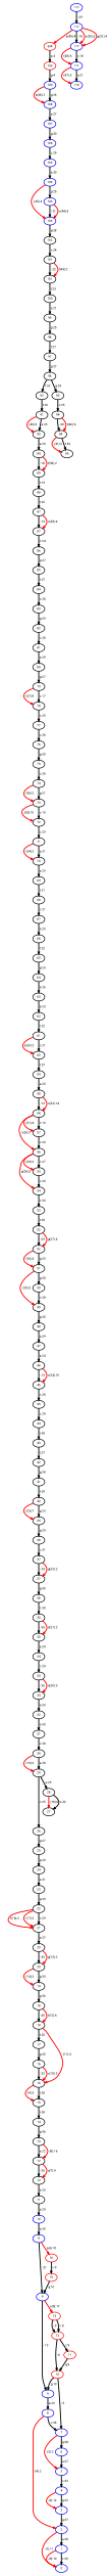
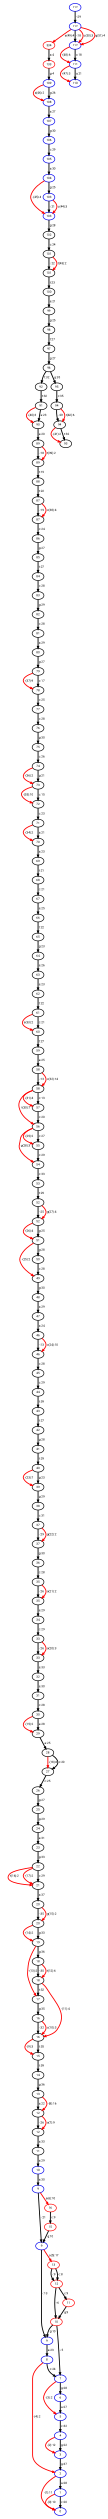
  digraph {
    fontname=Roboto
    node [color=black fontname=Roboto penwidth=3]
    edge [color=black fontname=Roboto penwidth=4 weight=10]
    n1 [color=blue2 label=0]
    n2 [color=blue2 label=1]
    n3 [color=blue2 label=2]
    n4 [color=blue2 label=3]
    n5 [color=blue2 label=4]
    n6 [color=blue2 label=5]
    n7 [color=blue2 label=6]
    n8 [color=blue2 label=7]
    n9 [color=blue2 label=8]
    n10 [color=blue2 label=9]
    10 [color=red]
    11 [color=red]
    12 [color=red]
    13 [color=red]
    n15 [color=blue2 label=9]
    15 [color=red]
    16 [color=red]
    n18 [color=blue2 label=9]
    n19 [color=blue2 label=10]
    n20 [label=11]
    n21 [label=12]
    n22 [label=12]
    n23 [label=13]
    n24 [label=14]
    n25 [label=15]
    n26 [label=16]
    n27 [label=16]
    n28 [label=17]
    n29 [label=18]
    n30 [label=18]
    n31 [label=19]
    n32 [label=20]
    n33 [label=20]
    n34 [label=21]
    n35 [label=22]
    n36 [label=23]
    n37 [label=24]
    n38 [label=25]
    n39 [label=26]
    n40 [label=27]
    n41 [label=28]
    n42 [label=29]
    n43 [label=30]
    n44 [label=31]
    n45 [label=32]
    n46 [label=33]
    n47 [label=33]
    n48 [label=34]
    n49 [label=35]
    n50 [label=35]
    n51 [label=36]
    n52 [label=37]
    n53 [label=37]
    n54 [label=38]
    n55 [label=39]
    n56 [label=40]
    n57 [label=41]
    n58 [label=42]
    n59 [label=43]
    n60 [label=44]
    n61 [label=45]
    n62 [label=46]
    n63 [label=46]
    n64 [label=47]
    n65 [label=48]
    n66 [label=49]
    n67 [label=50]
    n68 [label=51]
    n69 [label=52]
    n70 [label=52]
    n71 [label=53]
    n72 [label=54]
    n73 [label=55]
    n74 [label=56]
    n75 [label=57]
    n76 [label=58]
    n77 [label=58]
    n78 [label=59]
    n79 [label=60]
    n80 [label=61]
    n81 [label=62]
    n82 [label=63]
    n83 [label=64]
    n84 [label=65]
    n85 [label=66]
    n86 [label=67]
    n87 [label=68]
    n88 [label=69]
    n89 [label=70]
    n90 [label=71]
    n91 [label=72]
    n92 [label=73]
    n93 [label=74]
    n94 [label=75]
    n95 [label=76]
    n96 [label=77]
    n97 [label=78]
    n98 [label=79]
    n99 [label=80]
    n100 [label=81]
    n101 [label=82]
    n102 [label=83]
    n103 [label=84]
    n104 [label=85]
    n105 [label=86]
    n106 [label=87]
    n107 [label=87]
    n108 [label=88]
    n109 [label=89]
    n110 [label=89]
    n111 [label=90]
    n112 [label=91]
    n113 [label=92]
    n114 [label=93]
    n115 [label=94]
    n116 [label=94]
    n117 [label=95]
    n118 [label=96]
    n119 [label=97]
    n120 [label=98]
    n121 [label=99]
    n122 [label=100]
    n123 [label=101]
    n124 [label=101]
    n125 [label=102]
    n126 [color=blue2 label=103]
    n127 [color=blue2 label=103]
    n128 [color=blue2 label=104]
    n129 [color=blue2 label=105]
    n130 [color=blue2 label=106]
    n131 [color=blue2 label=107]
    n132 [color=blue2 label=108]
    n133 [color=blue2 label=109]
    133 [color=red]
    n135 [color=red label=334]
    n136 [color=blue2 label=110]
    n137 [color=blue2 label=111]
    n138 [color=blue2 label=112]
    n139 [color=blue2 label=112]
    n140 [color=blue2 label=112]
    n2 -> n1 [color=red label=" -(0):10" weight=1]
    n2 -> n1 [label=" c:20  "]
    n3 -> n1 [color=red label=" -(1):11" weight=1]
    n3 -> n2 [label=" a:28  "]
    n4 -> n3 [label=" g:37  "]
    n5 -> n4 [color=red label=" -(2):12" weight=1]
    n5 -> n4 [label=" g:22  "]
    n6 -> n5 [label=" c:32  "]
    n7 -> n6 [label=" a:27  "]
    n8 -> n6 [color=red label=" -(3):2" weight=1]
    n8 -> n7 [label=" g:28  "]
    n9 -> n3 [color=red label=" -(4):2" weight=1]
    n9 -> n8 [label=" c:24  "]
    n10 -> n9 [label=" a:23  "]
    10 -> n8 [label=" -:5  "]
    10 -> n10 [label=" g:10  "]
    11 -> 10 [label=" g:9  "]
    12 -> 10 [label=" -:6  "]
    12 -> 11 [label=" c:9  "]
    13 -> 12 [label=" -:9  "]
    13 -> 12 [label=" c:8  "]
    n15 -> n10 [label=" -:13  "]
    n15 -> 13 [color=red label=" a(5):17" weight=1]
    15 -> n15 [label=" g:10  "]
    16 -> 15 [label=" c:9  "]
    n18 -> n15 [label=" -:21  "]
    n18 -> 16 [color=red label=" a(6):10" weight=1]
    n19 -> n18 [label=" a:30  "]
    n20 -> n19 [label=" a:29  "]
    n21 -> n20 [label=" a:33  "]
    n22 -> n21 [label=" -:26  "]
    n22 -> n21 [color=red label=" a(7):9" weight=1]
    n23 -> n22 [label=" a:22  "]
    n23 -> n22 [color=red label=" -(8):16" weight=1]
    n24 -> n23 [label=" g:36  "]
    n25 -> n24 [label=" t:39  "]
    n26 -> n25 [color=red label=" -(9):3" weight=1]
    n26 -> n25 [label=" t:35  "]
    n27 -> n26 [label=" -:32  "]
    n27 -> n26 [color=red label=" c(10):3" weight=1]
    n28 -> n27 [label=" g:35  "]
    n29 -> n26 [color=red label=" -(11):4" weight=1]
    n29 -> n28 [label=" t:32  "]
    n30 -> n29 [label=" -:30  "]
    n30 -> n29 [color=red label=" t(12):6" weight=1]
+   n31 -> n28 [color=red label=" -(13):2" weight=1]
    n31 -> n30 [label=" g:36  "]
    n32 -> n31 [color=red label=" -(14):2" weight=1]
    n32 -> n31 [label=" g:33  "]
    n33 -> n32 [label=" -:35  "]
    n33 -> n32 [color=red label=" g(15):2" weight=1]
    n34 -> n33 [label=" a:37  "]
    n35 -> n34 [color=red label=" t(16):2" weight=1]
    n35 -> n34 [color=red label=" -(17):2" weight=1]
    n35 -> n34 [label=" c:29  "]
    n36 -> n35 [label=" g:33  "]
    n37 -> n36 [label=" a:31  "]
    n38 -> n37 [label=" g:29  "]
    n39 -> n38 [label=" g:27  "]
-   n42 -> n39 [label=" c:25  "]
+   n40 -> n39 [label=" c:25  "]
    n41 -> n40 [color=red label=" -(18):6" weight=1]
    n41 -> n40 [label=" c:20  "]
    n42 -> n41 [label=" a:25  "]
    n43 -> n42 [color=red label=" -(19):2" weight=1]
    n43 -> n42 [label=" a:28  "]
    n44 -> n43 [label=" c:28  "]
    n45 -> n44 [label=" a:30  "]
    n46 -> n45 [label=" a:33  "]
    n47 -> n46 [label=" -:26  "]
    n47 -> n46 [color=red label=" a(20):3" weight=1]
    n48 -> n47 [label=" c:29  "]
    n49 -> n48 [label=" a:29  "]
    n50 -> n49 [label=" -:26  "]
    n50 -> n49 [color=red label=" a(21):2" weight=1]
    n51 -> n50 [label=" c:28  "]
    n52 -> n51 [label=" g:30  "]
    n53 -> n52 [label=" -:29  "]
    n53 -> n52 [color=red label=" g(22):2" weight=1]
    n54 -> n53 [label=" c:31  "]
    n55 -> n54 [label=" g:29  "]
    n56 -> n55 [color=red label=" -(23):7" weight=1]
    n56 -> n55 [label=" g:23  "]
    n57 -> n56 [label=" t:29  "]
    n58 -> n57 [label=" g:28  "]
    n59 -> n58 [label=" t:27  "]
    n60 -> n59 [label=" t:39  "]
    n61 -> n60 [label=" c:29  "]
    n62 -> n61 [label=" c:28  "]
    n63 -> n62 [label=" -:13  "]
    n63 -> n62 [color=red label=" c(24):10" weight=1]
    n64 -> n63 [label=" a:24  "]
    n65 -> n64 [label=" a:29  "]
    n66 -> n65 [label=" g:30  "]
    n67 -> n66 [label=" c:28  "]
    n68 -> n66 [color=red label=" -(25):2" weight=1]
    n68 -> n67 [label=" g:28  "]
    n69 -> n68 [color=red label=" -(26):4" weight=1]
    n69 -> n68 [label=" g:25  "]
    n70 -> n69 [label=" -:25  "]
    n70 -> n69 [color=red label=" g(27):4" weight=1]
    n71 -> n70 [label=" t:29  "]
    n72 -> n71 [label=" c:33  "]
    n73 -> n72 [label=" c:29  "]
    n74 -> n72 [color=red label=" g(28):3" weight=1]
    n74 -> n73 [color=red label=" -(29):2" weight=1]
    n74 -> n73 [label=" c:27  "]
    n75 -> n74 [label=" c:20  "]
    n76 -> n74 [color=red label=" t(30):7" weight=1]
    n76 -> n75 [color=red label=" -(31):4" weight=1]
    n76 -> n75 [label=" c:13  "]
    n77 -> n76 [label=" -:13  "]
    n77 -> n76 [color=red label=" c(32):14" weight=1]
    n78 -> n77 [label=" a:25  "]
    n79 -> n78 [label=" t:27  "]
    n80 -> n79 [color=red label=" a(33):2" weight=1]
    n80 -> n79 [label=" c:21  "]
    n81 -> n80 [label=" t:22  "]
    n82 -> n81 [label=" a:23  "]
    n83 -> n82 [label=" a:26  "]
    n84 -> n83 [label=" g:23  "]
    n85 -> n84 [label=" t:22  "]
    n86 -> n85 [label=" a:25  "]
    n87 -> n86 [label=" c:21  "]
    n88 -> n87 [label=" t:21  "]
    n89 -> n88 [label=" a:23  "]
    n90 -> n89 [color=red label=" -(34):2" weight=1]
    n90 -> n89 [label=" a:21  "]
    n91 -> n90 [label=" c:23  "]
    n92 -> n91 [color=red label=" -(35):10" weight=1]
    n92 -> n91 [label=" c:15  "]
    n93 -> n92 [color=red label=" -(36):2" weight=1]
    n93 -> n92 [label=" g:21  "]
    n94 -> n93 [label=" c:26  "]
    n95 -> n94 [label=" g:30  "]
    n96 -> n95 [label=" c:28  "]
    n97 -> n96 [label=" c:25  "]
    n98 -> n97 [color=red label=" -(37):9" weight=1]
    n98 -> n97 [label=" c:17  "]
    n99 -> n98 [label=" g:27  "]
    n100 -> n99 [label=" a:29  "]
    n101 -> n100 [label=" c:28  "]
    n102 -> n101 [label=" g:29  "]
    n103 -> n102 [label=" c:28  "]
    n104 -> n103 [label=" t:27  "]
    n105 -> n104 [label=" g:27  "]
    n106 -> n105 [label=" c:24  "]
    n107 -> n106 [label=" -:19  "]
    n107 -> n106 [color=red label=" c(38):4" weight=1]
    n108 -> n107 [label=" t:22  "]
    n109 -> n108 [label=" t:19  "]
    n110 -> n109 [label=" -:18  "]
    n110 -> n109 [color=red label=" t(39):2" weight=1]
    n111 -> n110 [label=" a:20  "]
    n112 -> n111 [color=red label=" -(40):3" weight=1]
    n112 -> n111 [label=" a:23  "]
    n113 -> n112 [label=" t:32  "]
    n115 -> n114 [color=red label=" -(41):2" weight=1]
    n115 -> n114 [label=" t:32  "]
    n116 -> n115 [label=" -:29  "]
    n116 -> n115 [color=red label=" t(42):6" weight=1]
    n117 -> n116 [label=" c:35  "]
    n118 -> n113 [label=" t:32  "]
    n118 -> n117 [label=" g:35  "]
    n119 -> n118 [label=" g:27  "]
    n120 -> n119 [label=" t:27  "]
    n121 -> n120 [label=" g:25  "]
    n122 -> n121 [label=" a:21  "]
    n123 -> n122 [label=" t:23  "]
    n124 -> n123 [label=" -:22  "]
    n124 -> n123 [color=red label=" t(43):2" weight=1]
    n125 -> n124 [label=" c:24  "]
    n126 -> n125 [label=" g:28  "]
    n127 -> n126 [label=" -:21  "]
    n127 -> n126 [color=red label=" c(44):3" weight=1]
    n128 -> n126 [color=red label=" -(45):4" weight=1]
    n128 -> n127 [label=" g:25  "]
    n129 -> n128 [label=" a:30  "]
    n130 -> n129 [label=" c:29  "]
    n131 -> n130 [label=" g:30  "]
    n132 -> n131 [label=" a:27  "]
    n133 -> n132 [color=red label=" a(46):2" weight=1]
    n133 -> n132 [label=" g:26  "]
    133 -> n133 [label=" g:4  "]
    n135 -> 133 [label=" a:4  "]
    n137 -> n136 [color=red label=" -(47):3" weight=1]
    n137 -> n136 [label=" a:21  "]
    n138 -> n137 [color=red label=" -(48):6" weight=1]
    n138 -> n137 [label=" c:18  "]
    n139 -> n135 [color=red label=" a(49):4" weight=1]
    n139 -> n138 [label=" -:18  "]
    n139 -> n138 [color=red label=" c(50):3" weight=1]
    n139 -> n138 [color=red label=" g(51):4" weight=1]
    n140 -> n139 [label=" -:29  "]
  }
